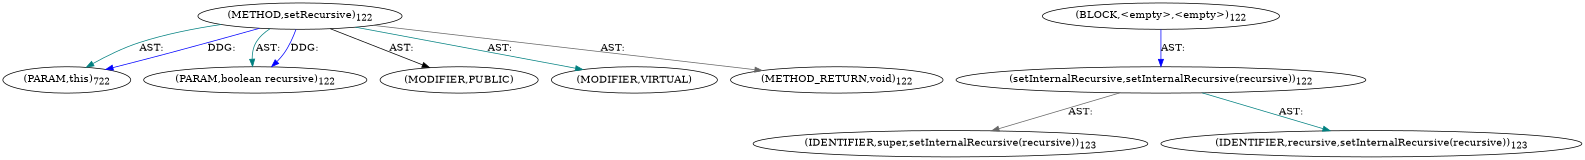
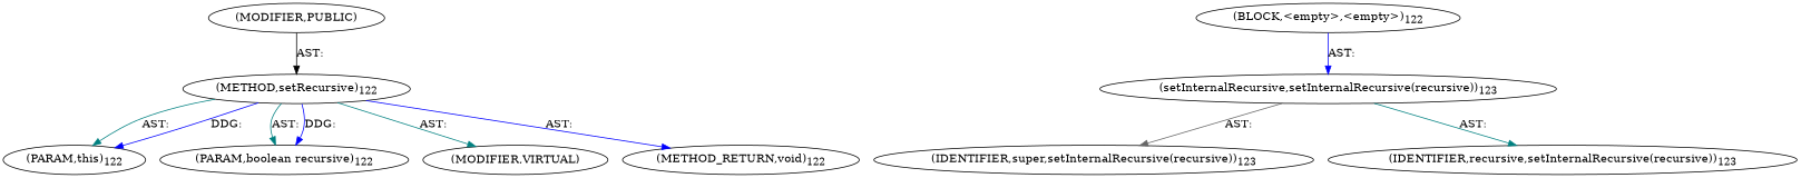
  digraph {
    edge [color=teal]
    n1 [label=<(METHOD,setRecursive)<SUB>122</SUB>>]
-   n2 [label=<(PARAM,this)<SUB>722</SUB>>]
+   n2 [label=<(PARAM,this)<SUB>122</SUB>>]
    n3 [label=<(PARAM,boolean recursive)<SUB>122</SUB>>]
    n4 [label=<(MODIFIER,PUBLIC)>]
    n5 [label=<(MODIFIER,VIRTUAL)>]
    n6 [label=<(METHOD_RETURN,void)<SUB>122</SUB>>]
    n7 [label=<(BLOCK,&lt;empty&gt;,&lt;empty&gt;)<SUB>122</SUB>>]
-   n8 [label=<(setInternalRecursive,setInternalRecursive(recursive))<SUB>122</SUB>>]
+   n8 [label=<(setInternalRecursive,setInternalRecursive(recursive))<SUB>123</SUB>>]
    n9 [label=<(IDENTIFIER,super,setInternalRecursive(recursive))<SUB>123</SUB>>]
    n10 [label=<(IDENTIFIER,recursive,setInternalRecursive(recursive))<SUB>123</SUB>>]
    n1 -> n2 [label="AST: "]
    n1 -> n2 [color=blue label="DDG: "]
    n1 -> n3 [label="AST: "]
    n1 -> n3 [color=blue label="DDG: "]
-   n1 -> n4 [color=black label="AST: "]
+   n4 -> n1 [color=black label="AST: "]
    n1 -> n5 [label="AST: "]
-   n1 -> n6 [color=gray40 label="AST: "]
+   n1 -> n6 [color=blue label="AST: "]
    n7 -> n8 [color=blue label="AST: "]
    n8 -> n9 [color=gray40 label="AST: "]
    n8 -> n10 [label="AST: "]
  }
